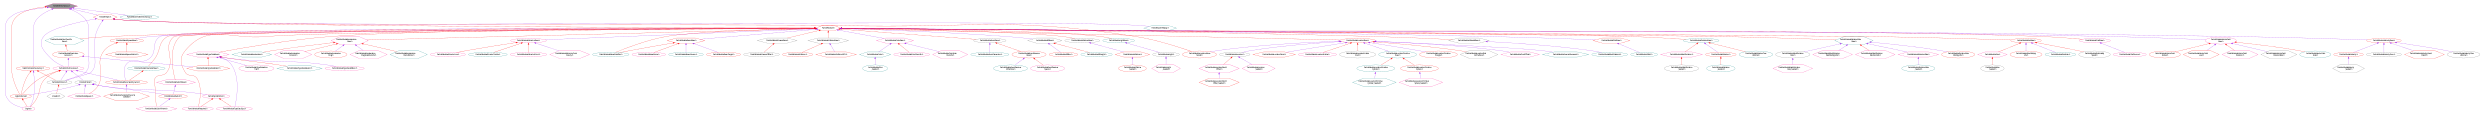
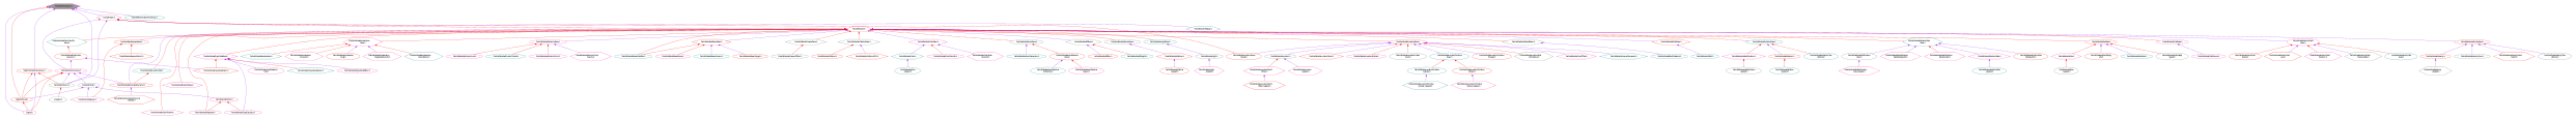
  digraph {
    fontname="Open Sans"
    node [color=deeppink fillcolor=white fontname="Open Sans" fontsize=10 shape=ellipse style=filled]
    edge [color=purple dir=back fontname="Open Sans" fontsize=10 labelfontname=Helvetica labelfontsize=10 style=solid]
    n1 [fillcolor=grey60 fontcolor=black height=0.2 label="ParticleVertexFactory.h" shape=hexagon width=0.4]
    n2 [height=0.2 label="Engine.h" width=0.4]
    n3 [color=red height=0.2 label="EngineMinimal.h" width=0.4]
    n4 [color=red height=0.2 label="MeshParticleVertexFactory.h" width=0.4]
    n5 [color=gray40 height=0.2 label="ParticleDefinitions.h" width=0.4]
    n6 [color=teal height=0.2 label="ParticleBeamTrailVertexFactory.h" width=0.4]
    n7 [color=red height=0.2 label="ParticleHelper.h" shape=hexagon width=0.4]
    n8 [color=gray40 height=0.2 label="UnrealEd.h" shape=hexagon width=0.4]
    n9 [height=0.2 label="ParticleEmitterInstances.h" width=0.4]
    n10 [color=red height=0.2 label="ParticleModule.h" shape=hexagon width=0.4]
    n11 [color=red height=0.2 label="ParticleModuleLocationBone\lSocket.h" width=0.4]
    n12 [color=teal height=0.2 label="ParticleSystemReplay.h" shape=hexagon width=0.4]
    n13 [color=gray40 height=0.2 label="ParticleEmitter.h" width=0.4]
    n14 [color=red height=0.2 label="ParticleModuleParameterDynamic.h" width=0.4]
    n15 [height=0.2 label="ParticleModuleSubUVMovie.h" shape=hexagon width=0.4]
    n16 [height=0.2 label="ParticleModuleRequired.h" width=0.4]
    n17 [height=0.2 label="ParticleModuleAcceleration\lBase.h" shape=hexagon width=0.4]
    n18 [height=0.2 label="ParticleModuleAttractorBase.h" width=0.4]
    n19 [color=red height=0.2 label="ParticleModuleBeamBase.h" shape=hexagon width=0.4]
    n20 [color=teal height=0.2 label="ParticleModuleBeamModifier.h" width=0.4]
    n21 [color=gray40 height=0.2 label="ParticleModuleCameraBase.h" shape=hexagon width=0.4]
    n22 [color=gray40 height=0.2 label="ParticleModuleCollisionBase.h" shape=hexagon width=0.4]
    n23 [height=0.2 label="ParticleModuleColorBase.h" shape=hexagon width=0.4]
    n24 [color=gray40 height=0.2 label="ParticleModuleEventBase.h" width=0.4]
    n25 [color=gray40 height=0.2 label="ParticleModuleKillBase.h" shape=hexagon width=0.4]
    n26 [color=gray40 height=0.2 label="ParticleModuleLifetimeBase.h" width=0.4]
    n27 [color=teal height=0.2 label="ParticleModuleLightBase.h" width=0.4]
    n28 [color=red height=0.2 label="ParticleModuleLocationBase.h" width=0.4]
    n29 [color=gray40 height=0.2 label="ParticleModuleMaterialBase.h" shape=hexagon width=0.4]
    n30 [color=red height=0.2 label="ParticleModuleOrbitBase.h" shape=hexagon width=0.4]
    n31 [color=teal height=0.2 label="ParticleModuleColorOverLife\lBase.h" shape=hexagon width=0.4]
-   n32 [color=teal height=0.2 label="ParticleModuleParameterBase.h" width=0.4]
+   n32 [color=teal height=0.2 label="ParticleModuleLocationSkel.h" width=0.4]
    n33 [color=teal height=0.2 label="ParticleModuleRotationBase.h" width=0.4]
    n34 [color=teal height=0.2 label="ParticleModuleRotationRate\lBase.h" shape=hexagon width=0.4]
    n35 [color=red height=0.2 label="ParticleModuleSizeBase.h" width=0.4]
    n36 [color=red height=0.2 label="ParticleModuleSpawnBase.h" width=0.4]
    n37 [height=0.2 label="ParticleModuleSubUVBase.h" shape=hexagon width=0.4]
    n38 [height=0.2 label="ParticleModuleTrailBase.h" width=0.4]
    n39 [height=0.2 label="ParticleModuleTypeDataBase.h" shape=hexagon width=0.4]
    n40 [height=0.2 label="ParticleModuleVectorField\lBase.h" width=0.4]
    n41 [color=red height=0.2 label="ParticleModuleVelocityBase.h" width=0.4]
    n42 [height=0.2 label="ParticleModuleSpawn.h" shape=hexagon width=0.4]
-   n43 [color=red height=0.2 label="ParticleModuleSubUV.h" width=0.4]
    n44 [height=0.2 label="ParticleSpriteEmitter.h" width=0.4]
    n45 [color=red height=0.2 label="ParticleModuleParameterDynamic\l_Seeded.h" shape=hexagon width=0.4]
    n46 [height=0.2 label="ParticleModuleTypeDataGpu.h" width=0.4]
    n47 [color=teal height=0.2 label="ParticleModuleAcceleration.h" shape=hexagon width=0.4]
    n48 [height=0.2 label="ParticleModuleAcceleration\lConstant.h" shape=hexagon width=0.4]
    n49 [color=red height=0.2 label="ParticleModuleAcceleration\lDrag.h" width=0.4]
    n50 [height=0.2 label="ParticleModuleAcceleration\lDragScaleOverLife.h" shape=hexagon width=0.4]
    n51 [color=teal height=0.2 label="ParticleModuleAcceleration\lOverLifetime.h" shape=hexagon width=0.4]
    n52 [height=0.2 label="ParticleModuleAttractorLine.h" width=0.4]
    n53 [color=teal height=0.2 label="ParticleModuleAttractorParticle.h" width=0.4]
    n54 [height=0.2 label="ParticleModuleAttractorPoint.h" width=0.4]
    n55 [height=0.2 label="ParticleModuleAttractorPoint\lGravity.h" shape=hexagon width=0.4]
    n56 [height=0.2 label="ParticleModuleBeamNoise.h" width=0.4]
    n57 [color=teal height=0.2 label="ParticleModuleBeamSource.h" width=0.4]
    n58 [color=red height=0.2 label="ParticleModuleBeamTarget.h" width=0.4]
    n59 [color=gray40 height=0.2 label="ParticleModuleCameraOffset.h" width=0.4]
    n60 [color=red height=0.2 label="ParticleModuleCollision.h" width=0.4]
    n61 [color=red height=0.2 label="ParticleModuleCollisionGPU.h" shape=hexagon width=0.4]
    n62 [color=teal height=0.2 label="ParticleModuleColor.h" shape=hexagon width=0.4]
    n63 [height=0.2 label="ParticleModuleColorOverLife.h" width=0.4]
    n64 [height=0.2 label="ParticleModuleColorScale\lOverLife.h" shape=hexagon width=0.4]
    n65 [color=teal height=0.2 label="ParticleModuleEventGenerator.h" width=0.4]
    n66 [color=red height=0.2 label="ParticleModuleEventReceiver\lBase.h" width=0.4]
    n67 [color=red height=0.2 label="ParticleModuleKillBox.h" width=0.4]
    n68 [color=teal height=0.2 label="ParticleModuleKillHeight.h" width=0.4]
    n69 [color=red height=0.2 label="ParticleModuleLifetime.h" shape=hexagon width=0.4]
    n70 [color=gray40 height=0.2 label="ParticleModuleLight.h" width=0.4]
    n71 [color=gray40 height=0.2 label="ParticleModuleLocation.h" width=0.4]
    n72 [color=red height=0.2 label="ParticleModuleLocationDirect.h" shape=hexagon width=0.4]
    n73 [height=0.2 label="ParticleModuleLocationEmitter.h" width=0.4]
    n74 [color=gray40 height=0.2 label="ParticleModuleLocationEmitter\lDirect.h" width=0.4]
    n75 [color=teal height=0.2 label="ParticleModuleLocationPrimitive\lBase.h" width=0.4]
    n76 [color=red height=0.2 label="ParticleModuleLocationPrimitive\lTriangle.h" width=0.4]
    n77 [color=gray40 height=0.2 label="ParticleModuleLocationSkel\lVertSurface.h" shape=hexagon width=0.4]
    n78 [height=0.2 label="ParticleModulePivotOffset.h" shape=hexagon width=0.4]
    n79 [color=teal height=0.2 label="ParticleModuleSourceMovement.h" shape=hexagon width=0.4]
    n80 [color=teal height=0.2 label="ParticleModuleMeshMaterial.h" width=0.4]
    n81 [color=teal height=0.2 label="ParticleModuleOrbit.h" width=0.4]
    n82 [color=red height=0.2 label="ParticleModuleOrientation\lAxisLock.h" width=0.4]
    n83 [height=0.2 label="ParticleModuleMeshRotation.h" shape=hexagon width=0.4]
    n84 [color=red height=0.2 label="ParticleModuleRotation.h" width=0.4]
    n85 [color=teal height=0.2 label="ParticleModuleRotationOver\lLifetime.h" width=0.4]
    n86 [color=gray40 height=0.2 label="ParticleModuleMeshRotation\lRate.h" width=0.4]
    n87 [height=0.2 label="ParticleModuleMeshRotation\lRateMultiplyLife.h" shape=hexagon width=0.4]
    n88 [height=0.2 label="ParticleModuleMeshRotation\lRateOverLife.h" shape=hexagon width=0.4]
    n89 [height=0.2 label="ParticleModuleRotationRate.h" shape=hexagon width=0.4]
    n90 [color=red height=0.2 label="ParticleModuleRotationRate\lMultiplyLife.h" width=0.4]
    n91 [height=0.2 label="ParticleModuleSize.h" shape=hexagon width=0.4]
    n92 [color=red height=0.2 label="ParticleModuleSizeMultiply\lLife.h" width=0.4]
    n93 [color=teal height=0.2 label="ParticleModuleSizeScale.h" width=0.4]
    n94 [color=gray40 height=0.2 label="ParticleModuleSizeScaleBy\lSpeed.h" width=0.4]
    n95 [color=red height=0.2 label="ParticleModuleSpawnPerUnit.h" shape=hexagon width=0.4]
    n96 [height=0.2 label="ParticleModuleTrailSource.h" width=0.4]
    n97 [color=red height=0.2 label="ParticleModuleTypeDataMesh.h" shape=hexagon width=0.4]
    n98 [height=0.2 label="ParticleModuleTypeDataAnim\lTrail.h" width=0.4]
    n99 [color=teal height=0.2 label="ParticleModuleTypeDataBeam2.h" shape=hexagon width=0.4]
    n100 [height=0.2 label="ParticleModuleTypeDataRibbon.h" width=0.4]
    n101 [color=red height=0.2 label="ParticleModuleVectorField\lGlobal.h" width=0.4]
    n102 [color=red height=0.2 label="ParticleModuleVectorField\lLocal.h" shape=hexagon width=0.4]
    n103 [height=0.2 label="ParticleModuleVectorField\lRotation.h" shape=hexagon width=0.4]
    n104 [color=gray40 height=0.2 label="ParticleModuleVectorField\lRotationRate.h" shape=hexagon width=0.4]
    n105 [color=teal height=0.2 label="ParticleModuleVectorField\lScale.h" width=0.4]
    n106 [color=red height=0.2 label="ParticleModuleVelocity.h" width=0.4]
    n107 [color=gray40 height=0.2 label="ParticleModuleVelocityCone.h" width=0.4]
    n108 [color=red height=0.2 label="ParticleModuleVelocityInherit\lParent.h" shape=hexagon width=0.4]
    n109 [color=gray40 height=0.2 label="ParticleModuleVelocityOver\lLifetime.h" width=0.4]
    n110 [color=teal height=0.2 label="ParticleModuleColor\l_Seeded.h" width=0.4]
    n111 [color=teal height=0.2 label="ParticleModuleEventReceiver\lKillParticles.h" width=0.4]
    n112 [height=0.2 label="ParticleModuleEventReceiver\lSpawn.h" width=0.4]
    n113 [color=red height=0.2 label="ParticleModuleLifetime\l_Seeded.h" width=0.4]
    n114 [height=0.2 label="ParticleModuleLight\l_Seeded.h" shape=hexagon width=0.4]
    n115 [height=0.2 label="ParticleModuleLocationWorld\lOffset.h" shape=hexagon width=0.4]
    n116 [height=0.2 label="ParticleModuleLocation\l_Seeded.h" shape=hexagon width=0.4]
    n117 [color=teal height=0.2 label="ParticleModuleLocationPrimitive\lCylinder.h" width=0.4]
    n118 [color=red height=0.2 label="ParticleModuleLocationPrimitive\lSphere.h" width=0.4]
    n119 [color=red height=0.2 label="ParticleModuleLocationWorld\lOffset_Seeded.h" shape=hexagon width=0.4]
    n120 [color=teal height=0.2 label="ParticleModuleLocationPrimitive\lCylinder_Seeded.h" shape=hexagon width=0.4]
    n121 [height=0.2 label="ParticleModuleLocationPrimitive\lSphere_Seeded.h" shape=hexagon width=0.4]
    n122 [color=gray40 height=0.2 label="ParticleModuleMeshRotation\l_Seeded.h" width=0.4]
    n123 [color=teal height=0.2 label="ParticleModuleRotation\l_Seeded.h" width=0.4]
    n124 [height=0.2 label="ParticleModuleMeshRotation\lRate_Seeded.h" shape=hexagon width=0.4]
    n125 [color=teal height=0.2 label="ParticleModuleRotationRate\l_Seeded.h" width=0.4]
    n126 [color=gray40 height=0.2 label="ParticleModuleSize\l_Seeded.h" width=0.4]
    n127 [color=gray40 height=0.2 label="ParticleModuleVelocity\l_Seeded.h" shape=hexagon width=0.4]
    n1 -> n2
    n1 -> n3 [color=red]
    n1 -> n4
    n1 -> n5
    n1 -> n6
    n1 -> n7
    n3 -> n2 [color=red]
    n4 -> n2
    n4 -> n3 [color=red]
    n4 -> n5 [color=red]
    n5 -> n8 [color=red]
    n7 -> n5
    n7 -> n9
    n7 -> n10 [color=red]
    n7 -> n11 [color=red]
    n7 -> n12
    n9 -> n2 [color=red]
    n9 -> n3 [color=red]
    n9 -> n5
    n9 -> n13
    n9 -> n14
    n10 -> n14
    n10 -> n15 [color=red]
    n10 -> n16 [color=red]
    n10 -> n17 [color=red]
    n10 -> n18
    n10 -> n19
    n10 -> n20 [color=red]
    n10 -> n21 [color=red]
    n10 -> n22 [color=red]
    n10 -> n23
    n10 -> n24 [color=red]
    n10 -> n25
    n10 -> n26 [color=red]
    n10 -> n27 [color=red]
    n10 -> n28 [color=red]
    n10 -> n29 [color=red]
    n10 -> n30
    n10 -> n31 [color=red]
    n10 -> n32 [color=red]
    n10 -> n33 [color=red]
    n10 -> n34 [color=red]
    n10 -> n35 [color=red]
    n10 -> n36
    n10 -> n37 [color=red]
    n10 -> n38 [color=red]
    n10 -> n39 [color=red]
    n10 -> n40
    n10 -> n41
    n13 -> n3
    n13 -> n42
-   n13 -> n43
    n13 -> n44
    n14 -> n45
    n17 -> n47 [color=red]
    n17 -> n48 [color=red]
    n17 -> n49
    n17 -> n50
    n17 -> n51 [color=red]
    n18 -> n52 [color=red]
    n18 -> n53 [color=red]
    n18 -> n54 [color=red]
    n18 -> n55
    n19 -> n20 [color=red]
    n19 -> n56 [color=red]
    n19 -> n57
    n19 -> n58
    n21 -> n59 [color=red]
    n22 -> n60 [color=red]
    n22 -> n61
    n23 -> n62
    n23 -> n63 [color=red]
    n23 -> n64
    n24 -> n65
    n24 -> n66 [color=red]
    n25 -> n67
    n25 -> n68 [color=red]
    n26 -> n69
    n27 -> n70
    n28 -> n11
    n28 -> n71
    n28 -> n72
    n28 -> n73 [color=red]
    n28 -> n74 [color=red]
    n28 -> n75
    n28 -> n76
    n28 -> n77 [color=red]
    n28 -> n78
    n28 -> n79
    n29 -> n80
    n30 -> n81
    n31 -> n82 [color=red]
    n32 -> n14 [color=red]
    n33 -> n83 [color=red]
    n33 -> n84
    n33 -> n85 [color=red]
    n34 -> n86
    n34 -> n87
    n34 -> n88 [color=red]
    n34 -> n89
    n34 -> n90
    n35 -> n91 [color=red]
    n35 -> n92
    n35 -> n93
    n35 -> n94 [color=red]
    n36 -> n42 [color=red]
    n36 -> n95 [color=red]
-   n37 -> n43
    n38 -> n96
    n39 -> n46
    n39 -> n97 [color=red]
    n39 -> n98
    n39 -> n99 [color=red]
    n39 -> n100
    n40 -> n101 [color=red]
    n40 -> n102
    n40 -> n103 [color=red]
    n40 -> n104
    n40 -> n105 [color=red]
    n41 -> n106
    n41 -> n107
    n41 -> n108
    n41 -> n109
-   n43 -> n15
    n44 -> n16 [color=red]
    n44 -> n46 [color=red]
    n62 -> n110
    n66 -> n111
    n66 -> n112 [color=red]
    n69 -> n113
    n70 -> n114
    n71 -> n115 [color=red]
    n71 -> n116
    n75 -> n117 [color=red]
    n75 -> n118 [color=red]
    n82 -> n9
    n82 -> n97
    n83 -> n122 [color=red]
    n84 -> n123 [color=red]
    n86 -> n124
    n89 -> n125
    n91 -> n126 [color=red]
    n106 -> n127
    n115 -> n119
    n117 -> n120
    n118 -> n121
  }
